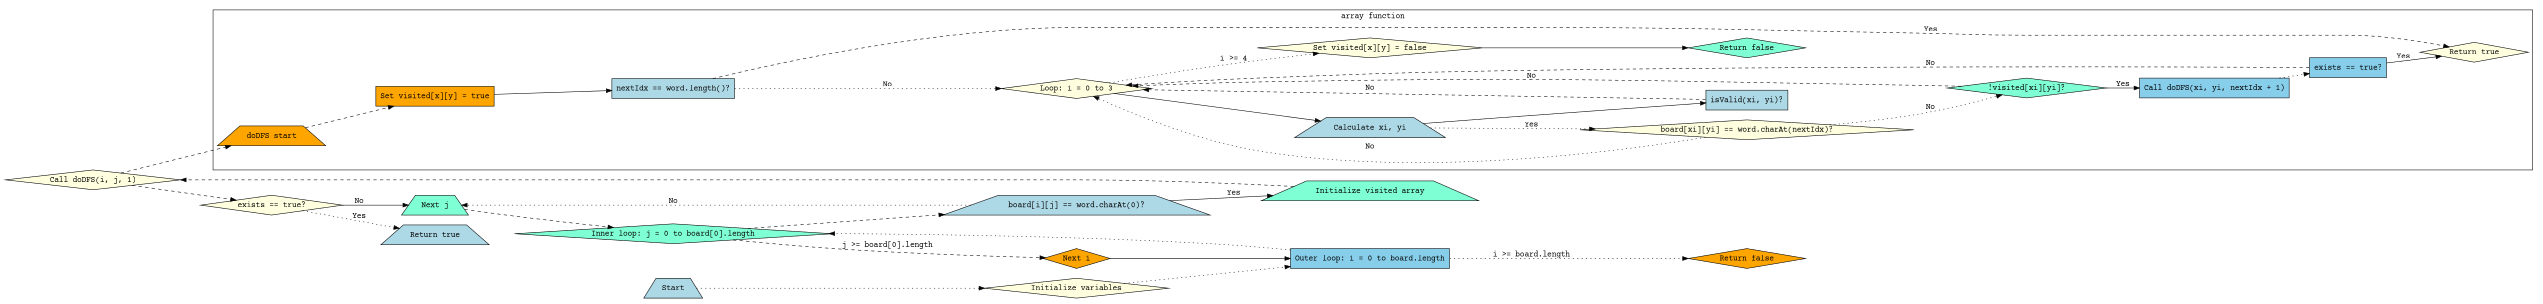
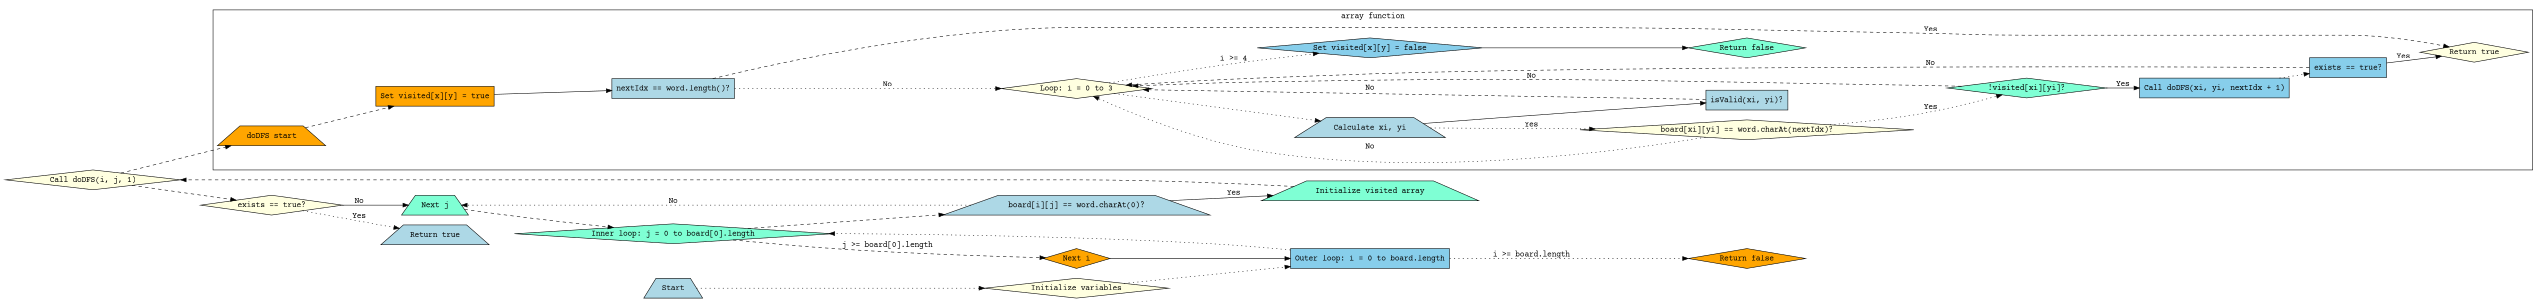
  digraph {
    fontname="Courier Prime"
    rankdir=LR
    node [fillcolor=lightblue fontname="Courier Prime" shape=diamond style=filled]
    edge [fontname="Courier Prime" style=dotted]
    n1 [fillcolor=orange label="doDFS start" shape=trapezium]
    n2 [fillcolor=orange label="Set visited[x][y] = true" shape=box]
    n3 [label="nextIdx == word.length()?" shape=box]
    n4 [fillcolor=lightyellow label="Loop: i = 0 to 3"]
    n5 [label="Calculate xi, yi" shape=trapezium]
    n6 [label="isValid(xi, yi)?" shape=box]
    n7 [fillcolor=lightyellow label="board[xi][yi] == word.charAt(nextIdx)?"]
    n8 [fillcolor=aquamarine label="!visited[xi][yi]?"]
    n9 [fillcolor=skyblue label="Call doDFS(xi, yi, nextIdx + 1)" shape=box]
    n10 [fillcolor=skyblue label="exists == true?" shape=box]
-   n11 [fillcolor=lightyellow label="Set visited[x][y] = false"]
+   n11 [fillcolor=skyblue label="Set visited[x][y] = false"]
    n12 [fillcolor=aquamarine label="Return false"]
    n13 [fillcolor=lightyellow label="Return true"]
    n14 [label=Start shape=trapezium]
    n15 [fillcolor=lightyellow label="Initialize variables"]
    n16 [fillcolor=skyblue label="Outer loop: i = 0 to board.length" shape=box]
    n17 [fillcolor=aquamarine label="Inner loop: j = 0 to board[0].length"]
    n18 [fillcolor=orange label="Return false"]
    n19 [label="board[i][j] == word.charAt(0)?" shape=trapezium]
    n20 [fillcolor=orange label="Next i"]
    n21 [fillcolor=aquamarine label="Initialize visited array" shape=trapezium]
    n22 [fillcolor=aquamarine label="Next j" shape=trapezium]
    n23 [fillcolor=lightyellow label="Call doDFS(i, j, 1)"]
    n24 [fillcolor=lightyellow label="exists == true?"]
    n25 [label="Return true" shape=trapezium]
    subgraph cluster_1 {
      label="array function"
      n1
      n2
      n3
      n4
      n5
      n6
      n7
      n8
      n9
      n10
      n11
      n12
      n13
    }
    n1 -> n2 [style=dashed]
    n2 -> n3 [style=solid]
    n3 -> n4 [label=No]
    n3 -> n13 [label=Yes style=dashed]
-   n4 -> n5 [style=solid]
+   n4 -> n5
    n4 -> n11 [label="i >= 4"]
    n5 -> n6 [style=solid]
    n5 -> n7 [label=Yes]
    n6 -> n4 [label=No style=dashed]
    n7 -> n4 [label=No]
-   n7 -> n8 [label=No]
+   n7 -> n8 [label=Yes]
    n8 -> n4 [label=No style=dashed]
    n8 -> n9 [label=Yes style=solid]
    n9 -> n10
    n10 -> n4 [label=No style=dashed]
    n10 -> n13 [label=Yes style=solid]
    n11 -> n12 [style=solid]
    n14 -> n15
    n15 -> n16
    n16 -> n17
    n16 -> n18 [label="i >= board.length"]
    n17 -> n19 [style=dashed]
    n17 -> n20 [label="j >= board[0].length" style=dashed]
    n19 -> n21 [label=Yes style=solid]
    n19 -> n22 [label=No]
    n20 -> n16 [style=solid]
    n21 -> n23 [style=dashed]
    n22 -> n17 [style=dashed]
    n23 -> n1 [style=dashed]
    n23 -> n24 [style=dashed]
    n24 -> n22 [label=No style=solid]
    n24 -> n25 [label=Yes]
  }
